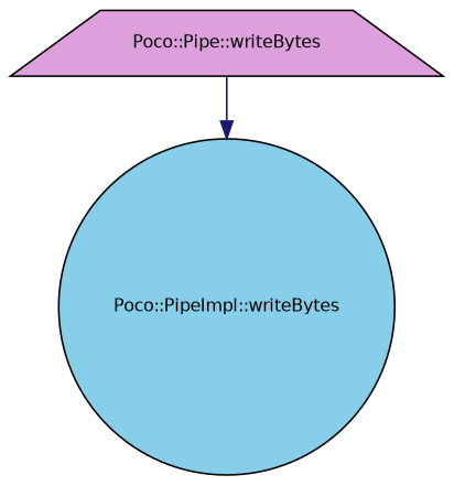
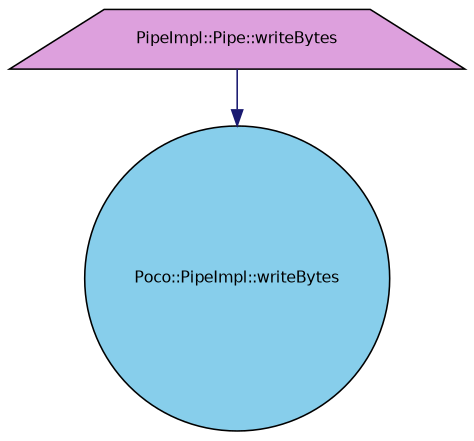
  digraph {
    rankdir=TB
    node [color=black fontname=Helvetica fontsize=10 style=filled]
-   n1 [fillcolor=plum fontcolor=black height=0.2 label="Poco::Pipe::writeBytes" shape=trapezium width=0.4]
+   n1 [fillcolor=plum fontcolor=black height=0.2 label="PipeImpl::Pipe::writeBytes" shape=trapezium width=0.4]
    n2 [fillcolor=skyblue height=0.2 label="Poco::PipeImpl::writeBytes" shape=circle width=0.4]
    n1 -> n2 [color=midnightblue fontname=Helvetica fontsize=10 labelfontname=Helvetica labelfontsize=10 style=solid]
  }
